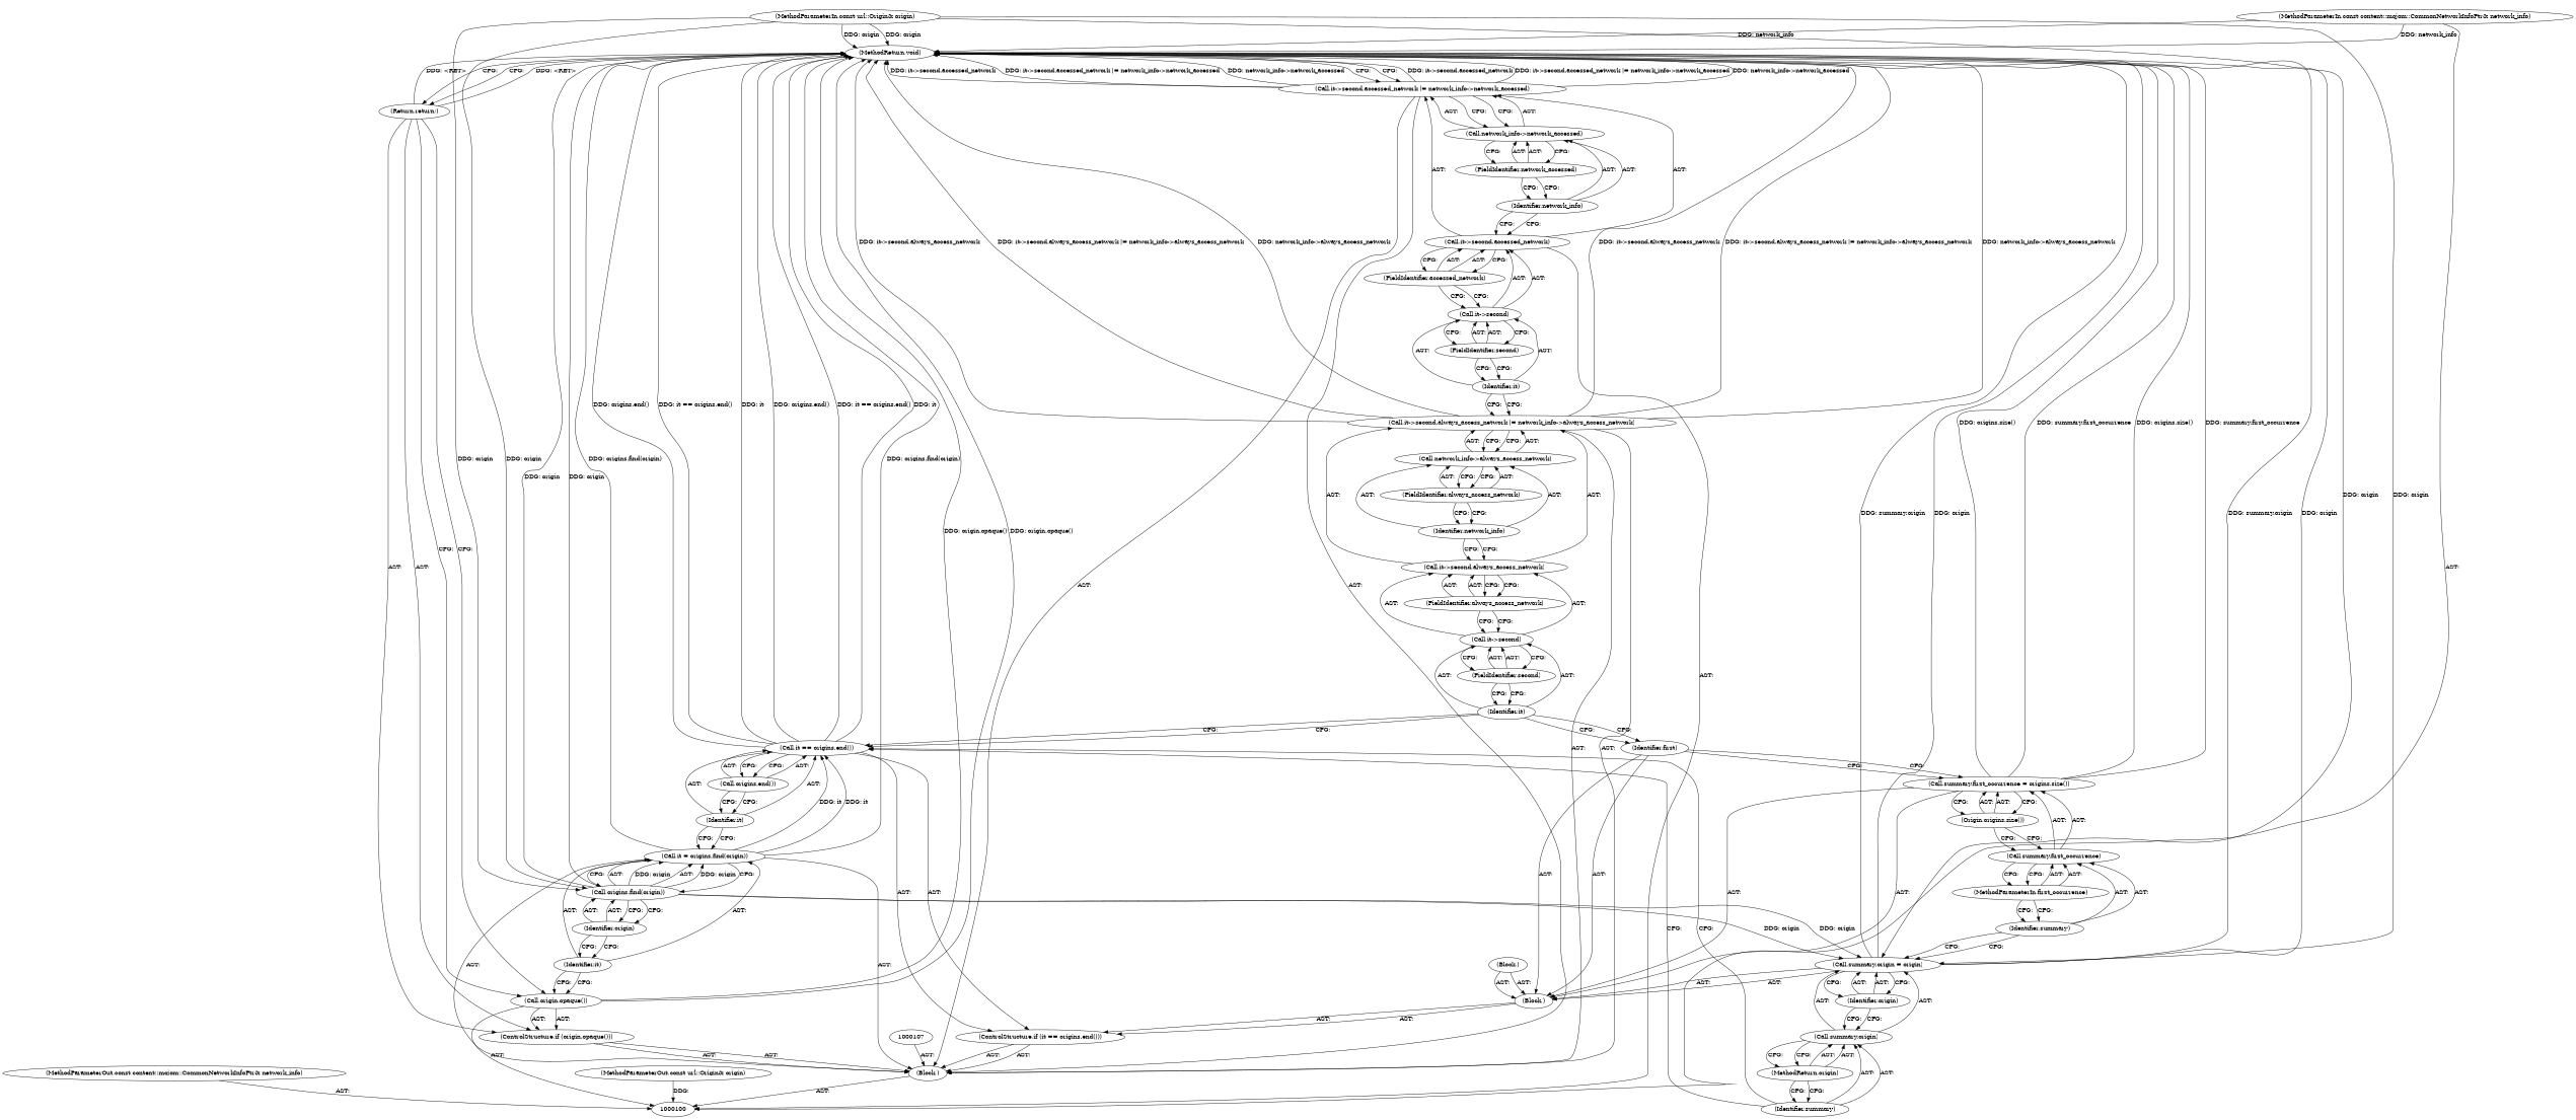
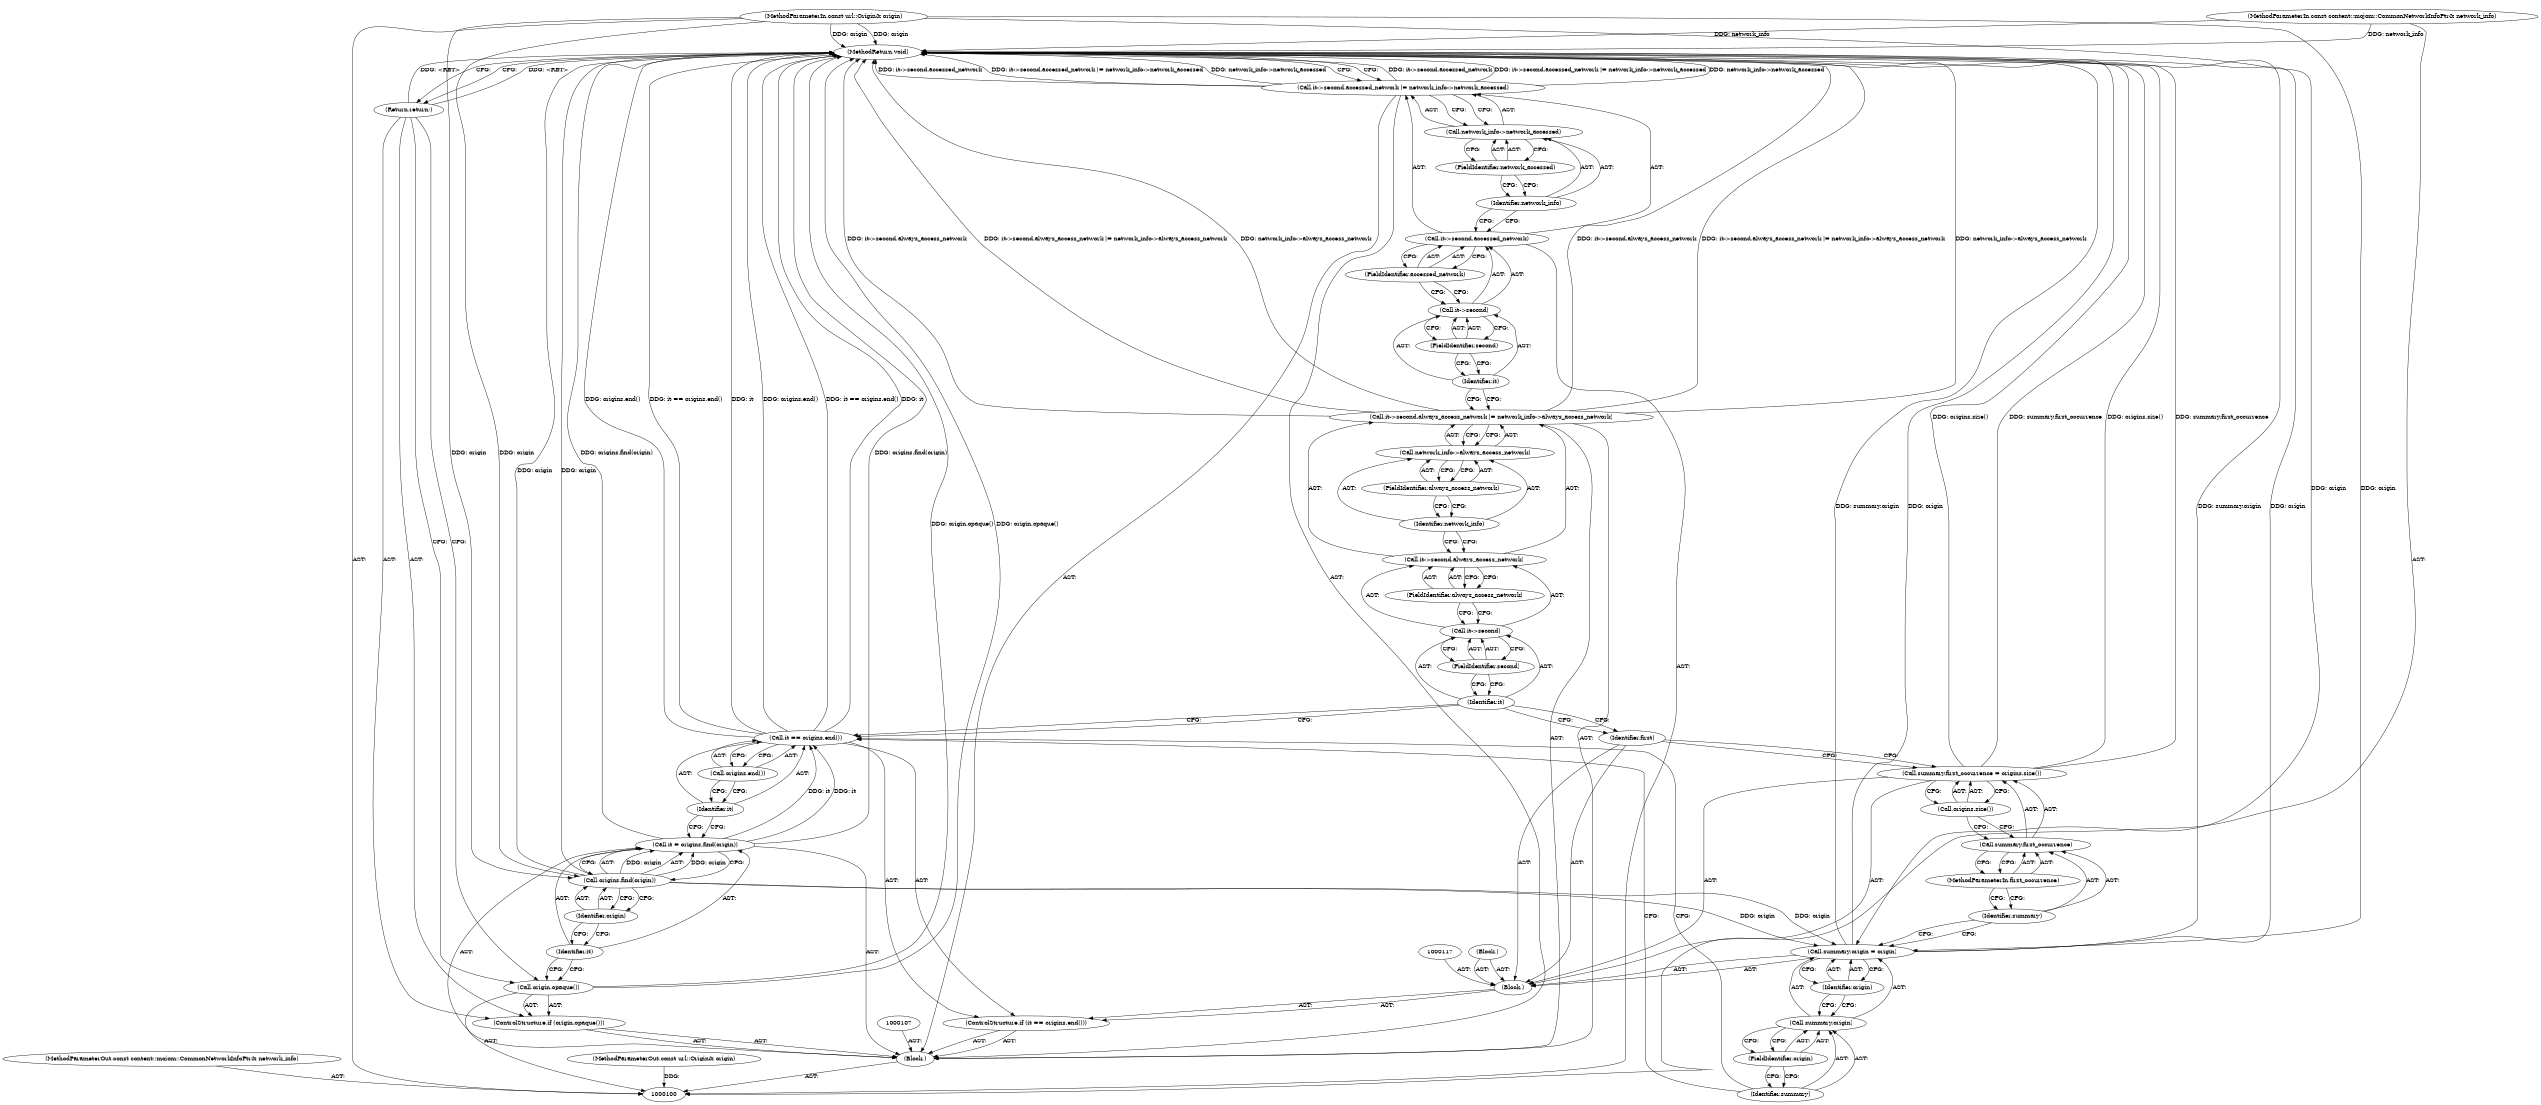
  digraph {
    fontname="DejaVu Serif"
    node [fontname="DejaVu Serif"]
    edge [fontname="DejaVu Serif"]
    n1 [label="(MethodReturn,void)"]
    n2 [label="(Call,it->second.accessed_network |= network_info->network_accessed)"]
    n3 [label="(Return,return;)"]
    n4 [label="(Block,)"]
    n5 [label="(Call,network_info->network_accessed)"]
    n6 [label="(ControlStructure,if (origin.opaque()))"]
    n7 [label="(Call,origin.opaque())"]
-   n8 [label="(MethodReturn,origin)"]
+   n8 [label="(FieldIdentifier,origin)"]
    n9 [label="(Call,summary.origin)"]
    n10 [label="(Identifier,summary)"]
    n11 [label="(Call,summary.origin = origin)"]
    n12 [label="(Call,it == origins.end())"]
    n13 [label="(Identifier,origin)"]
    n14 [label="(Block,)"]
    n15 [label="(ControlStructure,if (it == origins.end()))"]
    n16 [label="(Call,origins.end())"]
    n17 [label="(MethodParameterIn,first_occurrence)"]
    n18 [label="(Call,summary.first_occurrence)"]
    n19 [label="(Identifier,summary)"]
    n20 [label="(Call,summary.first_occurrence = origins.size())"]
-   n21 [label="(Origin,origins.size())"]
+   n21 [label="(Call,origins.size())"]
    n22 [label="(Block,)"]
    n23 [label="(Identifier,first)"]
    n24 [label="(FieldIdentifier,always_access_network)"]
    n25 [label="(Call,it->second.always_access_network)"]
    n26 [label="(Call,it->second)"]
    n27 [label="(Call,it->second.always_access_network |= network_info->always_access_network)"]
    n28 [label="(FieldIdentifier,second)"]
    n29 [label="(Call,network_info->always_access_network)"]
    n30 [label="(FieldIdentifier,always_access_network)"]
    1000100
    n32 [label="(Identifier,it)"]
    n33 [label="(Identifier,network_info)"]
    n34 [label="(FieldIdentifier,accessed_network)"]
    n35 [label="(Call,it->second.accessed_network)"]
    n36 [label="(Call,it->second)"]
    n37 [label="(FieldIdentifier,second)"]
    n38 [label="(FieldIdentifier,network_accessed)"]
    n39 [label="(Identifier,it)"]
    n40 [label="(Identifier,network_info)"]
    n41 [label="(MethodParameterIn,const url::Origin& origin)"]
    n42 [label="(Call,origins.find(origin))"]
    n43 [label="(Identifier,origin)"]
    n44 [label="(Call,it = origins.find(origin))"]
    n45 [label="(MethodParameterOut,const url::Origin& origin)"]
    n46 [label="(MethodParameterIn,const content::mojom::CommonNetworkInfoPtr& network_info)"]
    n47 [label="(MethodParameterOut,const content::mojom::CommonNetworkInfoPtr& network_info)"]
    n48 [label="(Identifier,it)"]
    n49 [label="(Identifier,it)"]
    1000107
+   1000117
    n1 -> n2 [label="CFG: "]
    n1 -> n2 [label="CFG: "]
    n1 -> n3 [label="CFG: "]
    n1 -> n3 [label="CFG: "]
    n2 -> n1 [label="DDG: it->second.accessed_network"]
    n2 -> n1 [label="DDG: it->second.accessed_network |= network_info->network_accessed"]
    n2 -> n1 [label="DDG: network_info->network_accessed"]
    n2 -> n1 [label="DDG: it->second.accessed_network"]
    n2 -> n1 [label="DDG: it->second.accessed_network |= network_info->network_accessed"]
    n2 -> n1 [label="DDG: network_info->network_accessed"]
    n2 -> n4 [label="AST: "]
    n2 -> n4 [label="AST: "]
    n2 -> n5 [label="CFG: "]
    n2 -> n5 [label="CFG: "]
    n3 -> n1 [label="DDG: <RET>"]
    n3 -> n1 [label="DDG: <RET>"]
    n3 -> n6 [label="AST: "]
    n3 -> n6 [label="AST: "]
    n3 -> n7 [label="CFG: "]
    n3 -> n7 [label="CFG: "]
    n4 -> 1000100 [label="AST: "]
    n5 -> n2 [label="AST: "]
    n5 -> n2 [label="AST: "]
    n5 -> n38 [label="CFG: "]
    n5 -> n38 [label="CFG: "]
    n6 -> n4 [label="AST: "]
    n6 -> n4 [label="AST: "]
    n7 -> n1 [label="DDG: origin.opaque()"]
    n7 -> n1 [label="DDG: origin.opaque()"]
    n7 -> n6 [label="AST: "]
    n7 -> n6 [label="AST: "]
    n7 -> 1000100 [label="AST: "]
    n8 -> n9 [label="AST: "]
    n8 -> n9 [label="AST: "]
    n8 -> n10 [label="CFG: "]
    n8 -> n10 [label="CFG: "]
    n9 -> n8 [label="CFG: "]
    n9 -> n8 [label="CFG: "]
    n9 -> n11 [label="AST: "]
    n9 -> n11 [label="AST: "]
    n10 -> n9 [label="AST: "]
    n10 -> n9 [label="AST: "]
    n10 -> n12 [label="CFG: "]
    n10 -> n12 [label="CFG: "]
    n11 -> n1 [label="DDG: summary.origin"]
    n11 -> n1 [label="DDG: origin"]
    n11 -> n1 [label="DDG: summary.origin"]
    n11 -> n1 [label="DDG: origin"]
    n11 -> n13 [label="CFG: "]
    n11 -> n13 [label="CFG: "]
    n11 -> n14 [label="AST: "]
    n11 -> n14 [label="AST: "]
    n12 -> n1 [label="DDG: it"]
    n12 -> n1 [label="DDG: origins.end()"]
    n12 -> n1 [label="DDG: it == origins.end()"]
    n12 -> n1 [label="DDG: it"]
    n12 -> n1 [label="DDG: origins.end()"]
    n12 -> n1 [label="DDG: it == origins.end()"]
    n12 -> n15 [label="AST: "]
    n12 -> n15 [label="AST: "]
    n12 -> n16 [label="CFG: "]
    n12 -> n16 [label="CFG: "]
    n13 -> n9 [label="CFG: "]
    n13 -> n9 [label="CFG: "]
    n13 -> n11 [label="AST: "]
    n13 -> n11 [label="AST: "]
    n14 -> n15 [label="AST: "]
    n14 -> n15 [label="AST: "]
    n15 -> n4 [label="AST: "]
    n15 -> n4 [label="AST: "]
    n16 -> n12 [label="AST: "]
    n16 -> n12 [label="AST: "]
    n16 -> n49 [label="CFG: "]
    n16 -> n49 [label="CFG: "]
    n17 -> n18 [label="AST: "]
    n17 -> n18 [label="AST: "]
    n17 -> n19 [label="CFG: "]
    n17 -> n19 [label="CFG: "]
    n18 -> n17 [label="CFG: "]
    n18 -> n17 [label="CFG: "]
    n18 -> n20 [label="AST: "]
    n18 -> n20 [label="AST: "]
    n19 -> n11 [label="CFG: "]
    n19 -> n11 [label="CFG: "]
    n19 -> n18 [label="AST: "]
    n19 -> n18 [label="AST: "]
    n20 -> n1 [label="DDG: origins.size()"]
    n20 -> n1 [label="DDG: summary.first_occurrence"]
    n20 -> n1 [label="DDG: origins.size()"]
    n20 -> n1 [label="DDG: summary.first_occurrence"]
    n20 -> n14 [label="AST: "]
    n20 -> n14 [label="AST: "]
    n20 -> n21 [label="CFG: "]
    n20 -> n21 [label="CFG: "]
    n21 -> n18 [label="CFG: "]
    n21 -> n18 [label="CFG: "]
    n21 -> n20 [label="AST: "]
    n21 -> n20 [label="AST: "]
    n22 -> n14 [label="AST: "]
    n22 -> n14 [label="AST: "]
    n23 -> n14 [label="AST: "]
    n23 -> n14 [label="AST: "]
    n23 -> n20 [label="CFG: "]
    n23 -> n20 [label="CFG: "]
    n24 -> n25 [label="AST: "]
    n24 -> n25 [label="AST: "]
    n24 -> n26 [label="CFG: "]
    n24 -> n26 [label="CFG: "]
    n25 -> n24 [label="CFG: "]
    n25 -> n24 [label="CFG: "]
    n25 -> n27 [label="AST: "]
    n25 -> n27 [label="AST: "]
    n26 -> n25 [label="AST: "]
    n26 -> n25 [label="AST: "]
    n26 -> n28 [label="CFG: "]
    n26 -> n28 [label="CFG: "]
    n27 -> n1 [label="DDG: it->second.always_access_network |= network_info->always_access_network"]
    n27 -> n1 [label="DDG: network_info->always_access_network"]
    n27 -> n1 [label="DDG: it->second.always_access_network"]
    n27 -> n1 [label="DDG: it->second.always_access_network |= network_info->always_access_network"]
    n27 -> n1 [label="DDG: network_info->always_access_network"]
    n27 -> n1 [label="DDG: it->second.always_access_network"]
    n27 -> n4 [label="AST: "]
    n27 -> n4 [label="AST: "]
    n27 -> n29 [label="CFG: "]
    n27 -> n29 [label="CFG: "]
    n28 -> n26 [label="AST: "]
    n28 -> n26 [label="AST: "]
    n28 -> n32 [label="CFG: "]
    n28 -> n32 [label="CFG: "]
    n29 -> n27 [label="AST: "]
    n29 -> n27 [label="AST: "]
    n29 -> n30 [label="CFG: "]
    n29 -> n30 [label="CFG: "]
    n30 -> n29 [label="AST: "]
    n30 -> n29 [label="AST: "]
    n30 -> n33 [label="CFG: "]
    n30 -> n33 [label="CFG: "]
    n32 -> n12 [label="CFG: "]
    n32 -> n12 [label="CFG: "]
    n32 -> n23 [label="CFG: "]
    n32 -> n23 [label="CFG: "]
    n32 -> n26 [label="AST: "]
    n32 -> n26 [label="AST: "]
    n33 -> n25 [label="CFG: "]
    n33 -> n25 [label="CFG: "]
    n33 -> n29 [label="AST: "]
    n33 -> n29 [label="AST: "]
    n34 -> n35 [label="AST: "]
    n34 -> n35 [label="AST: "]
    n34 -> n36 [label="CFG: "]
    n34 -> n36 [label="CFG: "]
    n35 -> n2 [label="AST: "]
    n35 -> n2 [label="AST: "]
    n35 -> 1000100 [label="AST: "]
    n35 -> n34 [label="CFG: "]
    n35 -> n34 [label="CFG: "]
    n36 -> n35 [label="AST: "]
    n36 -> n35 [label="AST: "]
    n36 -> n37 [label="CFG: "]
    n36 -> n37 [label="CFG: "]
    n37 -> n36 [label="AST: "]
    n37 -> n36 [label="AST: "]
    n37 -> n39 [label="CFG: "]
    n37 -> n39 [label="CFG: "]
    n38 -> n5 [label="AST: "]
    n38 -> n5 [label="AST: "]
    n38 -> n40 [label="CFG: "]
    n38 -> n40 [label="CFG: "]
    n39 -> n27 [label="CFG: "]
    n39 -> n27 [label="CFG: "]
    n39 -> n36 [label="AST: "]
    n39 -> n36 [label="AST: "]
    n40 -> n5 [label="AST: "]
    n40 -> n5 [label="AST: "]
    n40 -> n35 [label="CFG: "]
    n40 -> n35 [label="CFG: "]
    n41 -> n1 [label="DDG: origin"]
    n41 -> n1 [label="DDG: origin"]
    n41 -> n11 [label="DDG: origin"]
    n41 -> n11 [label="DDG: origin"]
+   n41 -> 1000100 [label="AST: "]
    n41 -> n42 [label="DDG: origin"]
    n41 -> n42 [label="DDG: origin"]
    n42 -> n1 [label="DDG: origin"]
    n42 -> n1 [label="DDG: origin"]
    n42 -> n11 [label="DDG: origin"]
    n42 -> n11 [label="DDG: origin"]
    n42 -> n43 [label="CFG: "]
    n42 -> n43 [label="CFG: "]
    n42 -> n44 [label="AST: "]
    n42 -> n44 [label="DDG: origin"]
    n42 -> n44 [label="AST: "]
    n42 -> n44 [label="DDG: origin"]
    n43 -> n42 [label="AST: "]
    n43 -> n42 [label="AST: "]
    n43 -> n48 [label="CFG: "]
    n43 -> n48 [label="CFG: "]
    n44 -> n1 [label="DDG: origins.find(origin)"]
    n44 -> n1 [label="DDG: origins.find(origin)"]
    n44 -> n4 [label="AST: "]
    n44 -> n4 [label="AST: "]
    n44 -> n12 [label="DDG: it"]
    n44 -> n12 [label="DDG: it"]
    n44 -> n42 [label="CFG: "]
    n44 -> n42 [label="CFG: "]
    n45 -> 1000100 [label="DDG: "]
    n46 -> n1 [label="DDG: network_info"]
    n46 -> n1 [label="DDG: network_info"]
    n46 -> 1000100 [label="AST: "]
    n47 -> 1000100 [label="AST: "]
    n48 -> n7 [label="CFG: "]
    n48 -> n7 [label="CFG: "]
    n48 -> n44 [label="AST: "]
    n48 -> n44 [label="AST: "]
    n49 -> n12 [label="AST: "]
    n49 -> n12 [label="AST: "]
    n49 -> n44 [label="CFG: "]
    n49 -> n44 [label="CFG: "]
    1000107 -> n4 [label="AST: "]
+   1000117 -> n14 [label="AST: "]
  }
